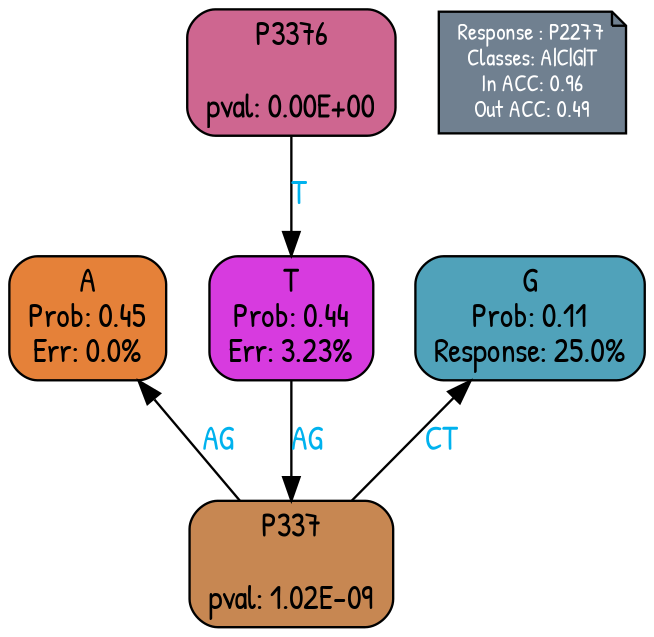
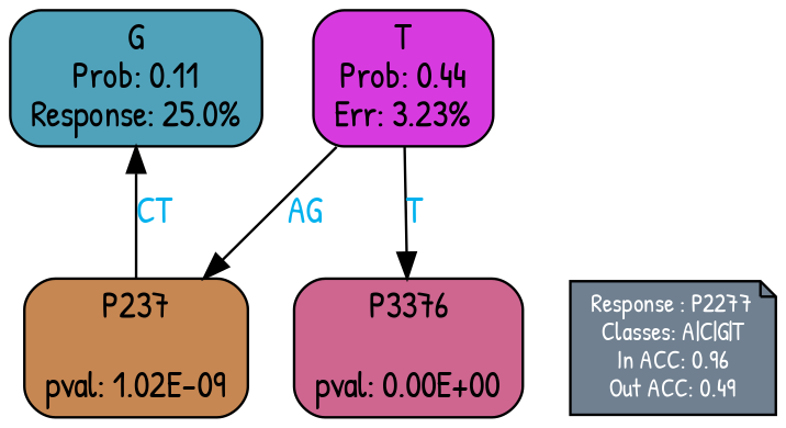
  digraph {
    fontname="Patrick Hand"
    ranksep=equally
    splines=polylines
    node [color=black fontname="Patrick Hand" shape=box style="filled, rounded"]
    edge [fontcolor=deepskyblue2 fontname="Patrick Hand"]
-   n1 [fillcolor="#e58139" label="A\nProb: 0.45\nErr: 0.0%"]
    n2 [fillcolor="#50a2ba" label="G\nProb: 0.11\nResponse: 25.0%"]
    n3 [fillcolor="#d73bdf" label="T\nProb: 0.44\nErr: 3.23%"]
    n4 [align=left fillcolor=slategray fontcolor=white fontsize=10 label="Response : P2277\nClasses: A|C|G|T\nIn ACC: 0.96\nOut ACC: 0.49\n" shape=note style=filled]
    n5 [fillcolor="#ce6690" label="P3376\n\npval: 0.00E+00"]
-   n6 [fillcolor="#c78752" label="P337\n\npval: 1.02E-09"]
+   n6 [fillcolor="#c78752" label="P237\n\npval: 1.02E-09"]
    subgraph sub_1 {
      rank=same
-     n1
      n2
      n3
    }
    subgraph sub_2 {
      rank=same
      n4
      n5
    }
    n3 -> n6 [label=AG]
-   n5 -> n3 [label=T]
-   n6 -> n1 [label=AG]
+   n3 -> n5 [label=T]
    n6 -> n2 [label=CT]
  }
